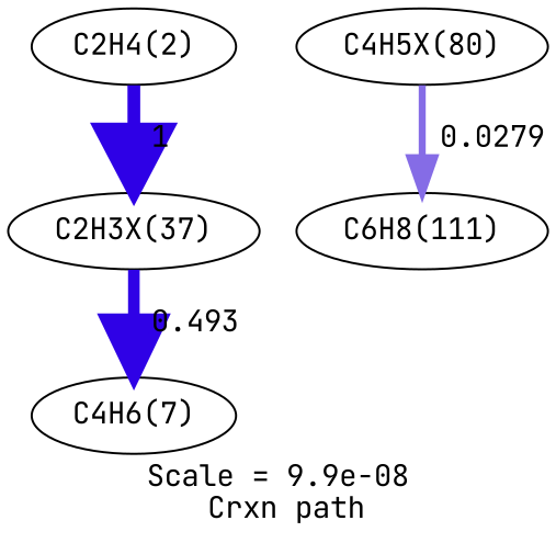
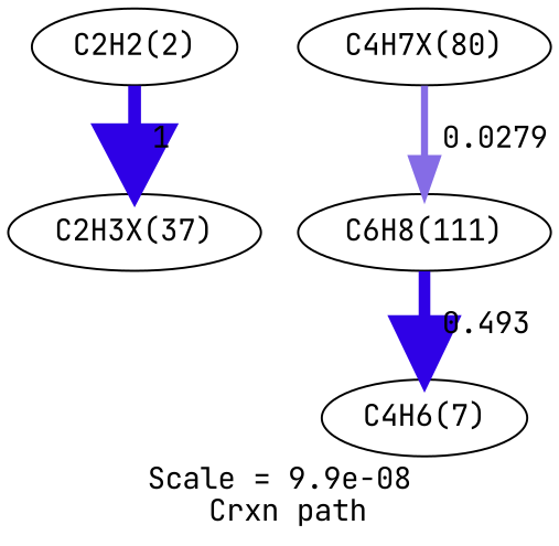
  digraph {
    fontname="JetBrains Mono"
    label="Scale = 9.9e-08\l Crxn path"
    node [fontname="JetBrains Mono"]
    edge [fontname="JetBrains Mono"]
-   n1 [label="C2H4(2)"]
+   n1 [label="C2H2(2)"]
    n2 [label="C2H3X(37)"]
    n3 [label="C4H6(7)"]
    n4 [label="C6H8(111)"]
-   n5 [label="C4H5X(80)"]
+   n5 [label="C4H7X(80)"]
    n1 -> n2 [arrowsize=3 color="0.7, 1.5, 0.9" label=" 1" style="setlinewidth(6)"]
-   n2 -> n3 [arrowsize=2.73 color="0.7, 0.993, 0.9" label=" 0.493" style="setlinewidth(5.47)"]
+   n4 -> n3 [arrowsize=2.73 color="0.7, 0.993, 0.9" label=" 0.493" style="setlinewidth(5.47)"]
    n5 -> n4 [arrowsize=1.65 color="0.7, 0.528, 0.9" label=" 0.0279" style="setlinewidth(3.3)"]
  }
